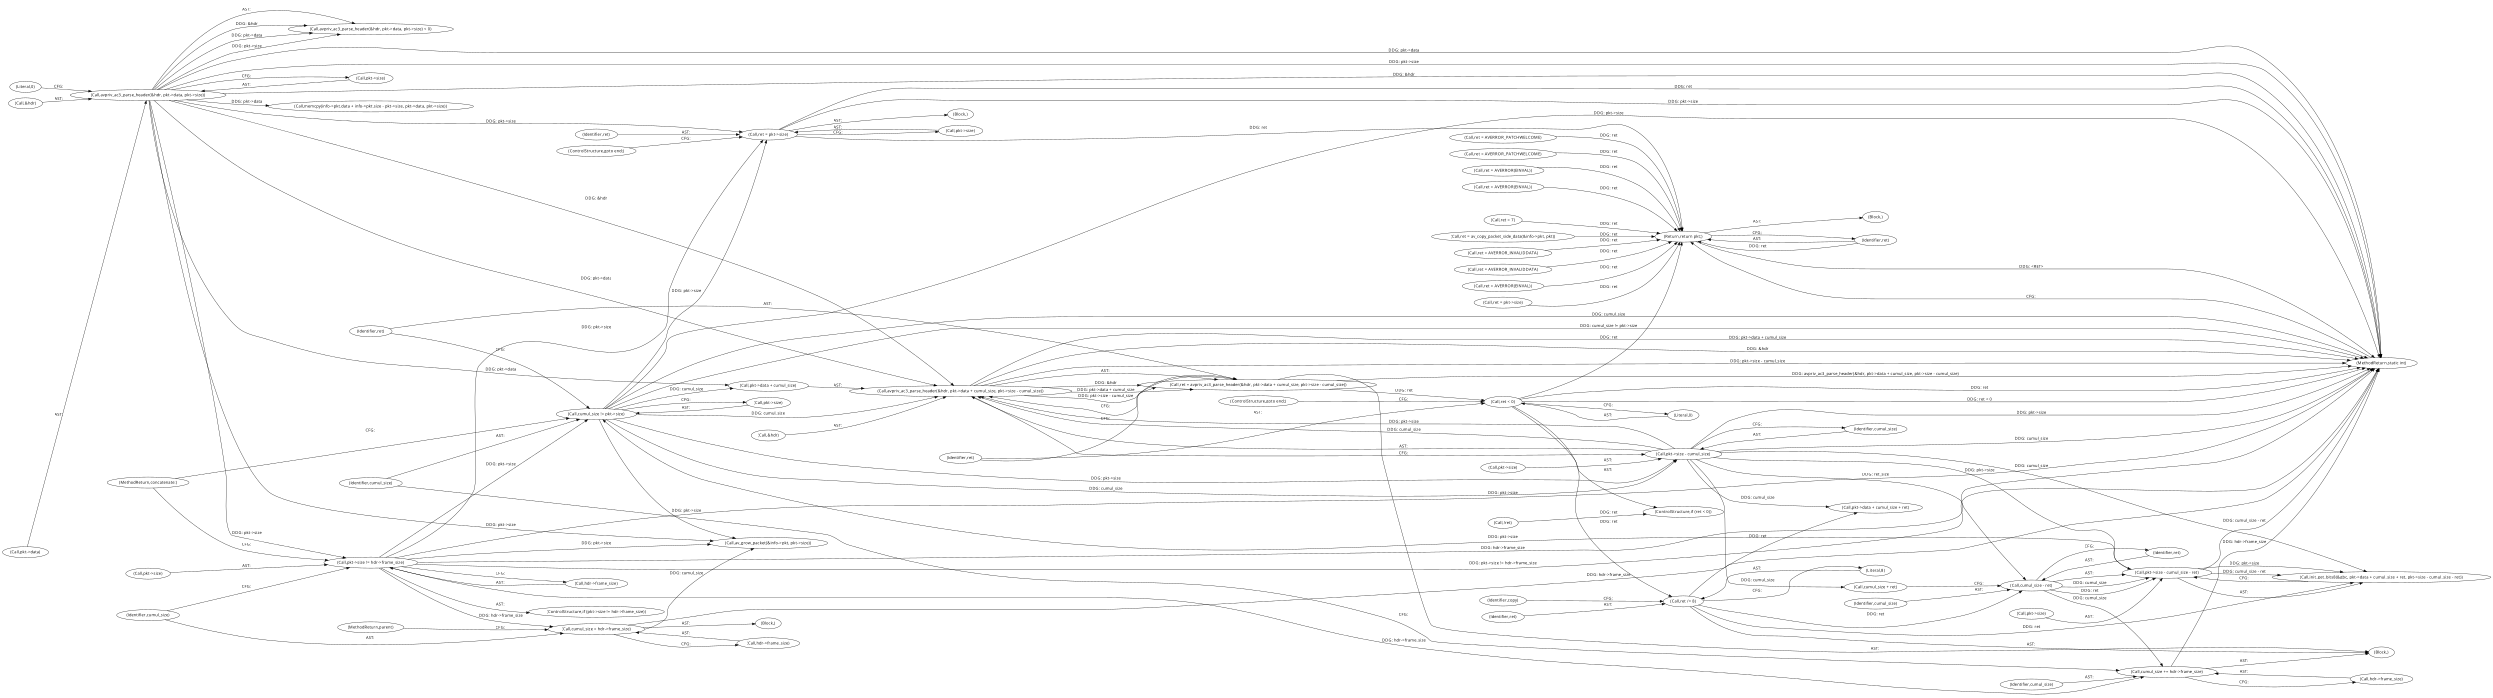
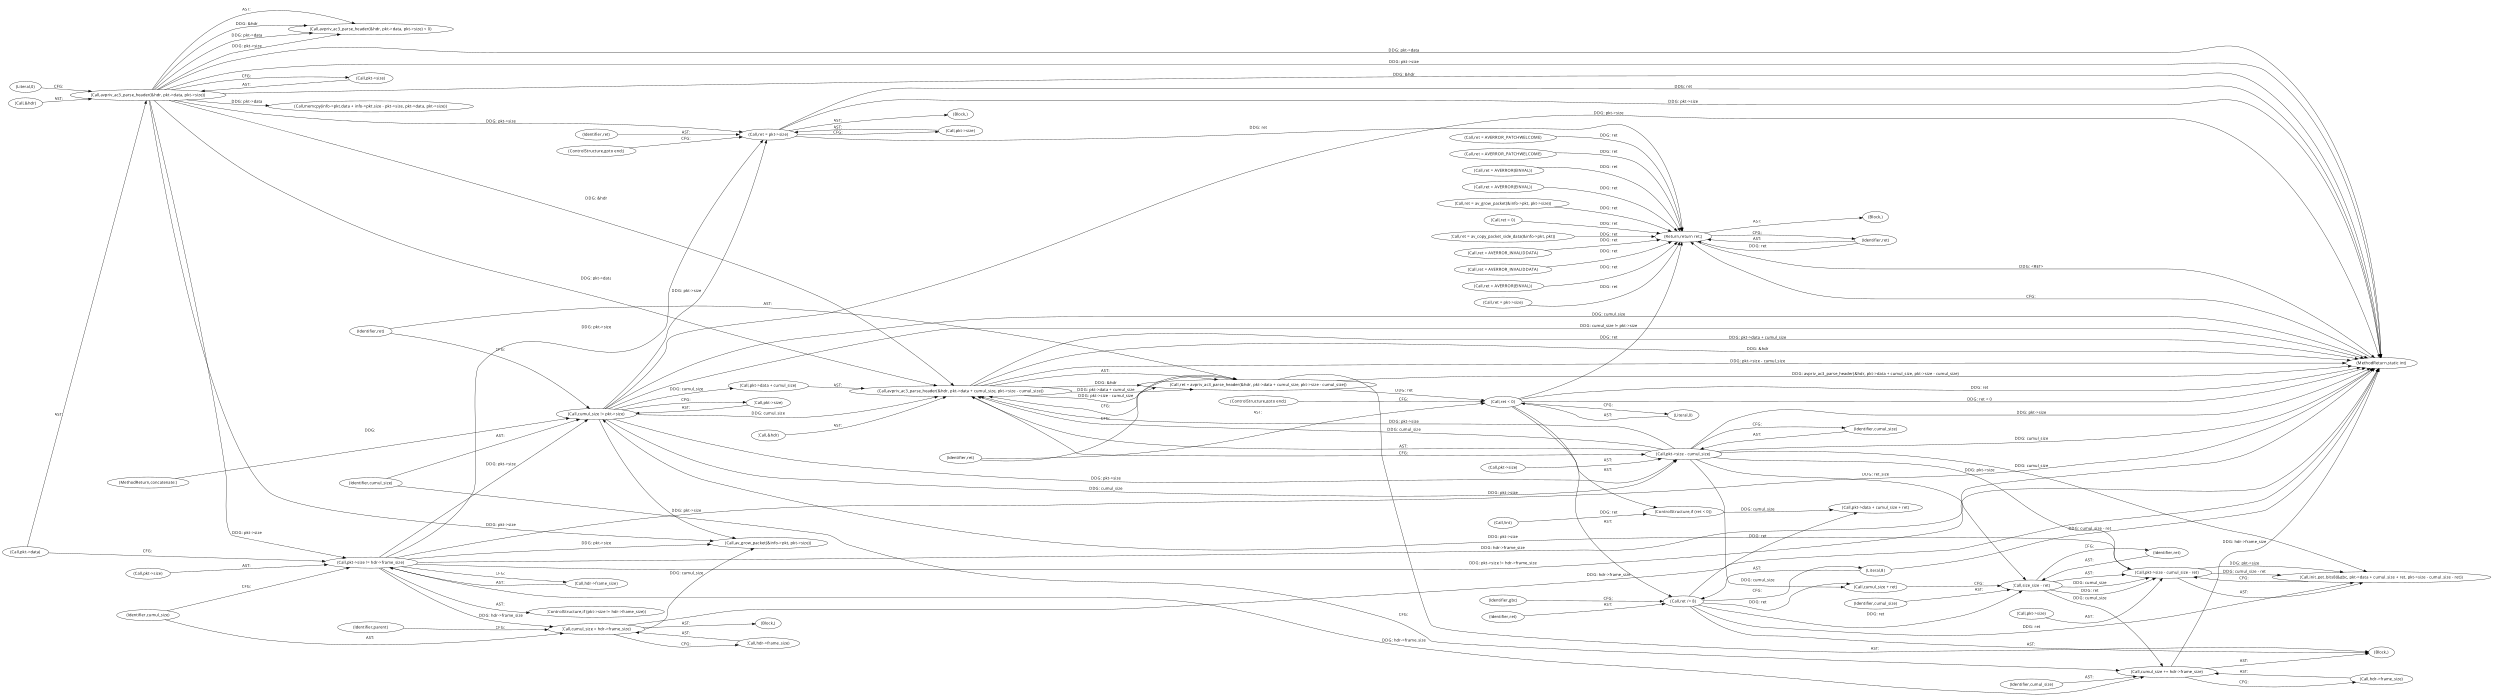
  digraph {
    fontname="Open Sans"
    rankdir=LR
    node [fontname="Open Sans"]
    edge [fontname="Open Sans"]
    n1 [label="(Call,ret = pkt->size)"]
-   n2 [label="(Return,return pkt;)"]
+   n2 [label="(Return,return ret;)"]
    n3 [label="(Block,)"]
    n4 [label="(MethodReturn,static int)"]
    n5 [label="(Call,pkt->size)"]
    n6 [label="(Block,)"]
    n7 [label="(Identifier,ret)"]
    n8 [label="(Call,avpriv_ac3_parse_header(&hdr, pkt->data, pkt->size))"]
    n9 [label="(Call,pkt->size != hdr->frame_size)"]
    n10 [label="(Call,avpriv_ac3_parse_header(&hdr, pkt->data + cumul_size, pkt->size - cumul_size))"]
    n11 [label="(Call,pkt->data + cumul_size)"]
    n12 [label="(Call,memcpy(info->pkt.data + info->pkt.size - pkt->size, pkt->data, pkt->size))"]
    n13 [label="(Call,avpriv_ac3_parse_header(&hdr, pkt->data, pkt->size) < 0)"]
    n14 [label="(Call,pkt->size)"]
    n15 [label="(Call,av_grow_packet(&info->pkt, pkt->size))"]
    n16 [label="(Call,cumul_size != pkt->size)"]
    n17 [label="(Call,cumul_size += hdr->frame_size)"]
    n18 [label="(Call,cumul_size = hdr->frame_size)"]
    n19 [label="(ControlStructure,if (pkt->size != hdr->frame_size))"]
    n20 [label="(Call,hdr->frame_size)"]
    n21 [label="(Call,pkt->size - cumul_size)"]
    n22 [label="(Call,ret = avpriv_ac3_parse_header(&hdr, pkt->data + cumul_size, pkt->size - cumul_size))"]
    n23 [label="(Call,pkt->size)"]
-   n24 [label="(Call,cumul_size - ret)"]
+   n24 [label="(Call,size_size - ret)"]
    n25 [label="(Call,pkt->size - cumul_size - ret)"]
    n26 [label="(Identifier,cumul_size)"]
    n27 [label="(Call,pkt->data + cumul_size + ret)"]
    n28 [label="(Call,init_get_bits8(&gbc, pkt->data + cumul_size + ret, pkt->size - cumul_size - ret))"]
    n29 [label="(Call,cumul_size + ret)"]
    n30 [label="(Call,hdr->frame_size)"]
    n31 [label="(Block,)"]
    n32 [label="(Block,)"]
    n33 [label="(Call,hdr->frame_size)"]
    n34 [label="(Identifier,ret)"]
    n35 [label="(Call,ret /= 8)"]
    n36 [label="(Literal,8)"]
    n37 [label="(Call,ret < 0)"]
    n38 [label="(ControlStructure,if (ret < 0))"]
    n39 [label="(Literal,0)"]
    n40 [label="(ControlStructure,goto end;)"]
    n41 [label="(ControlStructure,goto end;)"]
-   n42 [label="(Identifier,copy)"]
-   n43 [label="(Call,!ret)"]
+   n42 [label="(Identifier,gbc)"]
+   n43 [label="(Call,!int)"]
    n44 [label="(Call,ret = AVERROR_PATCHWELCOME)"]
    n45 [label="(Call,ret = AVERROR(EINVAL))"]
    n46 [label="(Identifier,cumul_size)"]
    n47 [label="(Call,pkt->size)"]
    n48 [label="(Call,ret = AVERROR(EINVAL))"]
+   n49 [label="(Call,ret = av_grow_packet(&info->pkt, pkt->size))"]
    n50 [label="(Call,&hdr)"]
    n51 [label="(Identifier,ret)"]
    n52 [label="(Call,pkt->data)"]
-   n53 [label="(Call,ret = 7)"]
+   n53 [label="(Call,ret = 0)"]
    n54 [label="(Call,ret = av_copy_packet_side_data(&info->pkt, pkt))"]
    n55 [label="(Call,ret = AVERROR_INVALIDDATA)"]
    n56 [label="(Call,ret = AVERROR_INVALIDDATA)"]
    n57 [label="(Call,pkt->size)"]
-   n58 [label="(MethodReturn,parent)"]
+   n58 [label="(Identifier,parent)"]
    n59 [label="(Call,pkt->size)"]
    n60 [label="(Call,ret = AVERROR(EINVAL))"]
    n61 [label="(Identifier,ret)"]
    n62 [label="(Call,ret = pkt->size)"]
    n63 [label="(Call,ret = AVERROR_PATCHWELCOME)"]
    n64 [label="(Literal,0)"]
    n65 [label="(Identifier,cumul_size)"]
    n66 [label="(Call,&hdr)"]
    n67 [label="(MethodReturn,concatenate:)"]
    n68 [label="(Identifier,cumul_size)"]
    n69 [label="(Identifier,ret)"]
    n70 [label="(Identifier,cumul_size)"]
    n71 [label="(Identifier,ret)"]
    n1 -> n2 [label="DDG: ret"]
    n1 -> n3 [label="AST: "]
    n1 -> n4 [label="DDG: pkt->size"]
    n1 -> n4 [label="DDG: ret"]
    n1 -> n5 [label="CFG: "]
    n2 -> n4 [label="DDG: <RET>"]
    n2 -> n6 [label="AST: "]
    n2 -> n7 [label="CFG: "]
    n4 -> n2 [label="CFG: "]
    n5 -> n1 [label="AST: "]
    n7 -> n2 [label="AST: "]
    n7 -> n2 [label="DDG: ret"]
    n8 -> n1 [label="DDG: pkt->size"]
    n8 -> n4 [label="DDG: pkt->data"]
    n8 -> n4 [label="DDG: pkt->size"]
    n8 -> n4 [label="DDG: &hdr"]
    n8 -> n9 [label="DDG: pkt->size"]
    n8 -> n10 [label="DDG: &hdr"]
    n8 -> n10 [label="DDG: pkt->data"]
-   n8 -> n11 [label="DDG: pkt->data"]
    n8 -> n12 [label="DDG: pkt->data"]
    n8 -> n13 [label="AST: "]
    n8 -> n13 [label="DDG: &hdr"]
    n8 -> n13 [label="DDG: pkt->data"]
    n8 -> n13 [label="DDG: pkt->size"]
    n8 -> n14 [label="CFG: "]
    n8 -> n15 [label="DDG: pkt->size"]
    n9 -> n1 [label="DDG: pkt->size"]
    n9 -> n4 [label="DDG: pkt->size != hdr->frame_size"]
    n9 -> n4 [label="DDG: pkt->size"]
    n9 -> n4 [label="DDG: hdr->frame_size"]
    n9 -> n15 [label="DDG: pkt->size"]
    n9 -> n16 [label="DDG: pkt->size"]
    n9 -> n17 [label="DDG: hdr->frame_size"]
    n9 -> n18 [label="DDG: hdr->frame_size"]
    n9 -> n19 [label="AST: "]
    n9 -> n20 [label="CFG: "]
    n10 -> n4 [label="DDG: pkt->data + cumul_size"]
    n10 -> n4 [label="DDG: &hdr"]
    n10 -> n4 [label="DDG: pkt->size - cumul_size"]
    n10 -> n21 [label="CFG: "]
    n10 -> n22 [label="AST: "]
    n10 -> n22 [label="DDG: &hdr"]
    n10 -> n22 [label="DDG: pkt->data + cumul_size"]
    n10 -> n22 [label="DDG: pkt->size - cumul_size"]
    n11 -> n10 [label="AST: "]
    n14 -> n8 [label="AST: "]
    n16 -> n1 [label="DDG: pkt->size"]
    n16 -> n4 [label="DDG: cumul_size != pkt->size"]
    n16 -> n4 [label="DDG: pkt->size"]
    n16 -> n4 [label="DDG: cumul_size"]
    n16 -> n10 [label="DDG: cumul_size"]
    n16 -> n11 [label="DDG: cumul_size"]
    n16 -> n15 [label="DDG: pkt->size"]
    n16 -> n21 [label="DDG: pkt->size"]
    n16 -> n21 [label="DDG: cumul_size"]
    n16 -> n23 [label="CFG: "]
    n17 -> n4 [label="DDG: hdr->frame_size"]
    n17 -> n30 [label="CFG: "]
    n17 -> n31 [label="AST: "]
    n18 -> n4 [label="DDG: hdr->frame_size"]
    n18 -> n15 [label="DDG: cumul_size"]
    n18 -> n32 [label="AST: "]
    n18 -> n33 [label="CFG: "]
    n20 -> n9 [label="AST: "]
    n21 -> n4 [label="DDG: cumul_size"]
    n21 -> n4 [label="DDG: pkt->size"]
    n21 -> n10 [label="AST: "]
    n21 -> n10 [label="DDG: pkt->size"]
    n21 -> n10 [label="DDG: cumul_size"]
    n21 -> n24 [label="DDG: ret_size"]
    n21 -> n25 [label="DDG: pkt->size"]
    n21 -> n26 [label="CFG: "]
-   n21 -> n27 [label="DDG: cumul_size"]
+   n38 -> n27 [label="DDG: cumul_size"]
    n21 -> n28 [label="DDG: cumul_size"]
    n21 -> n29 [label="DDG: cumul_size"]
    n22 -> n4 [label="DDG: avpriv_ac3_parse_header(&hdr, pkt->data + cumul_size, pkt->size - cumul_size)"]
    n22 -> n10 [label="CFG: "]
    n22 -> n31 [label="AST: "]
    n22 -> n37 [label="DDG: ret"]
    n23 -> n16 [label="AST: "]
    n24 -> n17 [label="DDG: cumul_size"]
    n24 -> n25 [label="AST: "]
    n24 -> n25 [label="DDG: cumul_size"]
    n24 -> n25 [label="DDG: ret"]
    n24 -> n34 [label="CFG: "]
-   n25 -> n4 [label="DDG: cumul_size - ret"]
+   n36 -> n4 [label="DDG: cumul_size - ret"]
    n25 -> n16 [label="DDG: pkt->size"]
    n25 -> n28 [label="AST: "]
    n25 -> n28 [label="DDG: pkt->size"]
    n25 -> n28 [label="DDG: cumul_size - ret"]
    n26 -> n21 [label="AST: "]
    n28 -> n25 [label="CFG: "]
    n29 -> n24 [label="CFG: "]
    n30 -> n17 [label="AST: "]
    n33 -> n18 [label="AST: "]
    n34 -> n24 [label="AST: "]
    n35 -> n24 [label="DDG: ret"]
    n35 -> n27 [label="DDG: ret"]
    n35 -> n28 [label="DDG: ret"]
+   n35 -> n29 [label="DDG: ret"]
    n35 -> n31 [label="AST: "]
    n35 -> n36 [label="CFG: "]
    n36 -> n35 [label="AST: "]
    n37 -> n2 [label="DDG: ret"]
    n37 -> n4 [label="DDG: ret"]
    n37 -> n4 [label="DDG: ret < 0"]
-   n37 -> n35 [label="DDG: ret"]
+   n37 -> n35 [label="AST: "]
    n37 -> n38 [label="AST: "]
    n37 -> n39 [label="CFG: "]
    n39 -> n37 [label="AST: "]
    n40 -> n1 [label="CFG: "]
    n41 -> n37 [label="CFG: "]
    n42 -> n35 [label="CFG: "]
    n43 -> n38 [label="DDG: ret"]
    n44 -> n2 [label="DDG: ret"]
    n45 -> n2 [label="DDG: ret"]
    n46 -> n17 [label="AST: "]
    n47 -> n25 [label="AST: "]
    n48 -> n2 [label="DDG: ret"]
+   n49 -> n2 [label="DDG: ret"]
    n50 -> n8 [label="AST: "]
    n51 -> n1 [label="AST: "]
    n52 -> n8 [label="AST: "]
    n53 -> n2 [label="DDG: ret"]
    n54 -> n2 [label="DDG: ret"]
    n55 -> n2 [label="DDG: ret"]
    n56 -> n2 [label="DDG: ret"]
    n57 -> n21 [label="AST: "]
    n58 -> n18 [label="CFG: "]
    n59 -> n9 [label="AST: "]
    n60 -> n2 [label="DDG: ret"]
    n61 -> n16 [label="CFG: "]
    n61 -> n22 [label="AST: "]
    n62 -> n2 [label="DDG: ret"]
    n63 -> n2 [label="DDG: ret"]
    n64 -> n8 [label="CFG: "]
    n65 -> n16 [label="AST: "]
    n65 -> n17 [label="CFG: "]
    n66 -> n10 [label="AST: "]
-   n67 -> n9 [label="CFG: "]
-   n67 -> n16 [label="CFG: "]
+   n52 -> n9 [label="CFG: "]
+   n67 -> n16 [label="DDG: "]
    n68 -> n24 [label="AST: "]
    n69 -> n35 [label="AST: "]
    n70 -> n9 [label="CFG: "]
    n70 -> n18 [label="AST: "]
    n71 -> n22 [label="CFG: "]
    n71 -> n37 [label="AST: "]
  }
